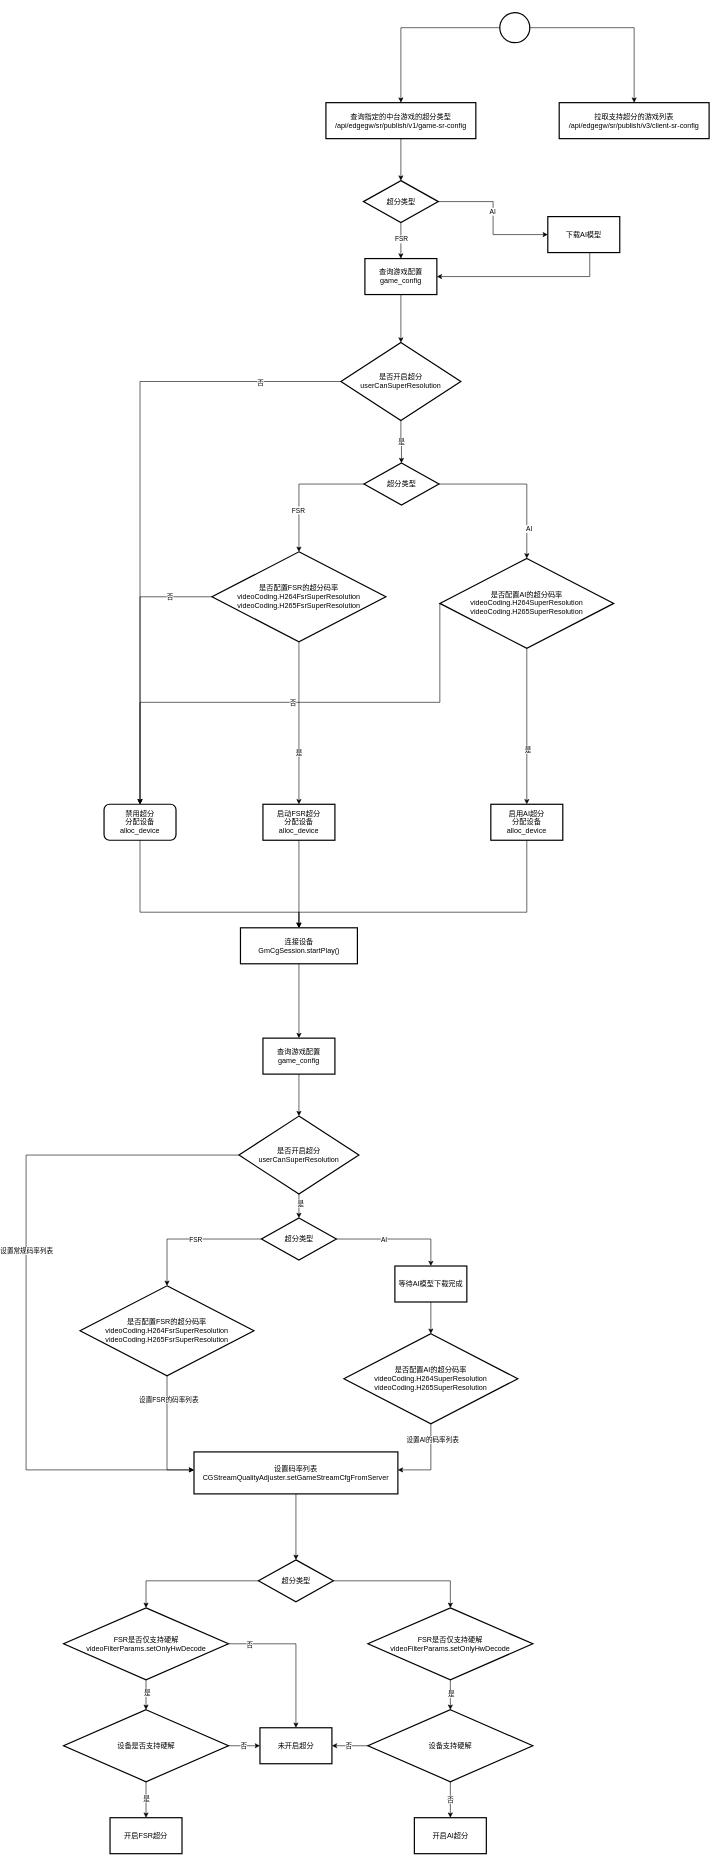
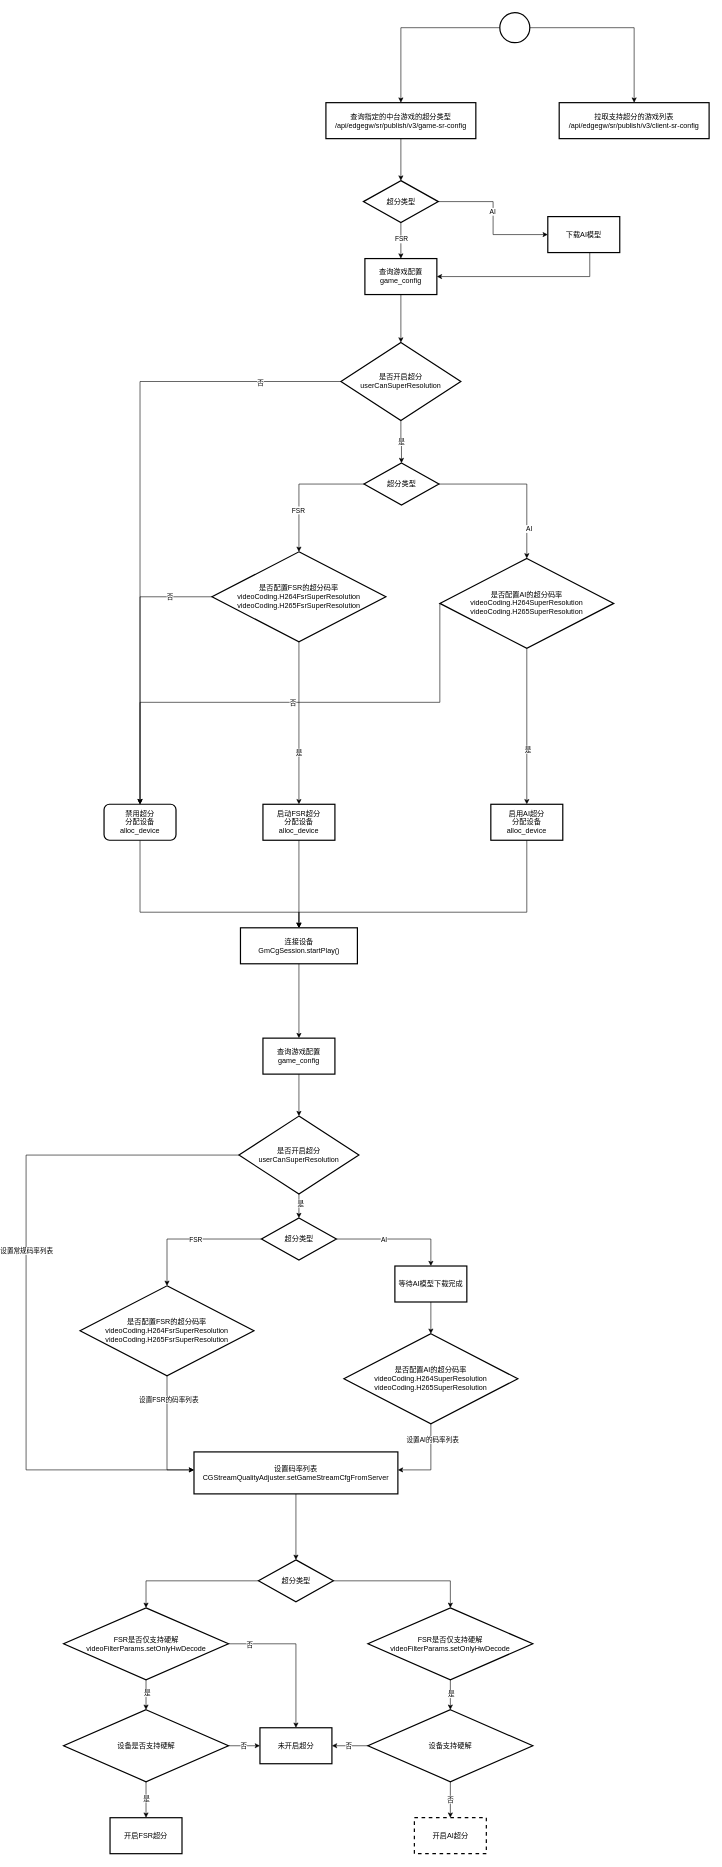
  <mxCell id="0" />
  <mxCell id="1" parent="0" />
  <mxCell id="2" style="edgeStyle=orthogonalEdgeStyle;rounded=0;orthogonalLoop=1;jettySize=auto;html=1;" edge="1" parent="1" source="4" target="13"><mxGeometry relative="1" as="geometry" /></mxCell>
  <mxCell id="3" style="edgeStyle=orthogonalEdgeStyle;rounded=0;orthogonalLoop=1;jettySize=auto;html=1;" edge="1" parent="1" source="4" target="14"><mxGeometry relative="1" as="geometry" /></mxCell>
  <mxCell id="4" value="" style="strokeWidth=2;html=1;shape=mxgraph.flowchart.start_2;whiteSpace=wrap;" vertex="1" parent="1"><mxGeometry x="810" y="20" width="50" height="50" as="geometry" /></mxCell>
  <mxCell id="5" value="" style="edgeStyle=orthogonalEdgeStyle;rounded=0;orthogonalLoop=1;jettySize=auto;html=1;" edge="1" parent="1" source="9" target="11"><mxGeometry relative="1" as="geometry" /></mxCell>
  <mxCell id="6" value="AI" style="edgeLabel;html=1;align=center;verticalAlign=middle;resizable=0;points=[];" vertex="1" connectable="0" parent="5"><mxGeometry x="-0.091" y="-1" relative="1" as="geometry"><mxPoint as="offset" /></mxGeometry></mxCell>
  <mxCell id="7" style="edgeStyle=orthogonalEdgeStyle;rounded=0;orthogonalLoop=1;jettySize=auto;html=1;" edge="1" parent="1" source="9" target="16"><mxGeometry relative="1" as="geometry" /></mxCell>
  <mxCell id="8" value="FSR" style="edgeLabel;html=1;align=center;verticalAlign=middle;resizable=0;points=[];" vertex="1" connectable="0" parent="7"><mxGeometry x="-0.1" relative="1" as="geometry"><mxPoint as="offset" /></mxGeometry></mxCell>
  <mxCell id="9" value="超分类型" style="strokeWidth=2;html=1;shape=mxgraph.flowchart.decision;whiteSpace=wrap;" vertex="1" parent="1"><mxGeometry x="582.5" y="300" width="125" height="70" as="geometry" /></mxCell>
  <mxCell id="10" style="edgeStyle=orthogonalEdgeStyle;rounded=0;orthogonalLoop=1;jettySize=auto;html=1;" edge="1" parent="1" source="11" target="16"><mxGeometry relative="1" as="geometry"><Array as="points"><mxPoint x="960" y="460" /></Array></mxGeometry></mxCell>
  <mxCell id="11" value="下载AI模型" style="whiteSpace=wrap;html=1;strokeWidth=2;" vertex="1" parent="1"><mxGeometry x="890" y="360" width="120" height="60" as="geometry" /></mxCell>
  <mxCell id="12" style="edgeStyle=orthogonalEdgeStyle;rounded=0;orthogonalLoop=1;jettySize=auto;html=1;" edge="1" parent="1" source="13" target="9"><mxGeometry relative="1" as="geometry" /></mxCell>
- <mxCell id="13" value="查询指定的中台游戏的超分类型&lt;br style=&quot;border-color: var(--border-color);&quot;&gt;/api/edgegw/sr/publish/v1/game-sr-config" style="whiteSpace=wrap;html=1;strokeWidth=2;" vertex="1" parent="1"><mxGeometry x="520" y="170" width="250" height="60" as="geometry" /></mxCell>
+ <mxCell id="13" value="查询指定的中台游戏的超分类型&lt;br style=&quot;border-color: var(--border-color);&quot;&gt;/api/edgegw/sr/publish/v3/game-sr-config" style="whiteSpace=wrap;html=1;strokeWidth=2;" vertex="1" parent="1"><mxGeometry x="520" y="170" width="250" height="60" as="geometry" /></mxCell>
  <mxCell id="14" value="拉取支持超分的游戏列表&lt;br style=&quot;border-color: var(--border-color);&quot;&gt;/api/edgegw/sr/publish/v3/client-sr-config" style="whiteSpace=wrap;html=1;strokeWidth=2;" vertex="1" parent="1"><mxGeometry x="909" y="170" width="250" height="60" as="geometry" /></mxCell>
  <mxCell id="15" style="edgeStyle=orthogonalEdgeStyle;rounded=0;orthogonalLoop=1;jettySize=auto;html=1;" edge="1" parent="1" source="16" target="21"><mxGeometry relative="1" as="geometry" /></mxCell>
  <mxCell id="16" value="查询游戏配置&lt;br&gt;game_config" style="whiteSpace=wrap;html=1;strokeWidth=2;" vertex="1" parent="1"><mxGeometry x="585" y="430" width="120" height="60" as="geometry" /></mxCell>
  <mxCell id="17" style="edgeStyle=orthogonalEdgeStyle;rounded=0;orthogonalLoop=1;jettySize=auto;html=1;" edge="1" parent="1" source="21" target="26"><mxGeometry relative="1" as="geometry" /></mxCell>
  <mxCell id="18" value="是" style="edgeLabel;html=1;align=center;verticalAlign=middle;resizable=0;points=[];" vertex="1" connectable="0" parent="17"><mxGeometry relative="1" as="geometry"><mxPoint as="offset" /></mxGeometry></mxCell>
  <mxCell id="19" style="edgeStyle=orthogonalEdgeStyle;rounded=0;orthogonalLoop=1;jettySize=auto;html=1;" edge="1" parent="1" source="21" target="38"><mxGeometry relative="1" as="geometry" /></mxCell>
  <mxCell id="20" value="否" style="edgeLabel;html=1;align=center;verticalAlign=middle;resizable=0;points=[];" vertex="1" connectable="0" parent="19"><mxGeometry x="-0.74" y="1" relative="1" as="geometry"><mxPoint as="offset" /></mxGeometry></mxCell>
  <mxCell id="21" value="是否开启超分&lt;br&gt;userCanSuperResolution" style="strokeWidth=2;html=1;shape=mxgraph.flowchart.decision;whiteSpace=wrap;" vertex="1" parent="1"><mxGeometry x="545" y="570" width="200" height="130" as="geometry" /></mxCell>
  <mxCell id="22" style="edgeStyle=orthogonalEdgeStyle;rounded=0;orthogonalLoop=1;jettySize=auto;html=1;exitX=0;exitY=0.5;exitDx=0;exitDy=0;exitPerimeter=0;" edge="1" parent="1" source="26" target="31"><mxGeometry relative="1" as="geometry" /></mxCell>
  <mxCell id="23" value="FSR" style="edgeLabel;html=1;align=center;verticalAlign=middle;resizable=0;points=[];" vertex="1" connectable="0" parent="22"><mxGeometry x="0.359" y="-2" relative="1" as="geometry"><mxPoint y="1" as="offset" /></mxGeometry></mxCell>
  <mxCell id="24" style="edgeStyle=orthogonalEdgeStyle;rounded=0;orthogonalLoop=1;jettySize=auto;html=1;" edge="1" parent="1" source="26" target="36"><mxGeometry relative="1" as="geometry" /></mxCell>
  <mxCell id="25" value="AI" style="edgeLabel;html=1;align=center;verticalAlign=middle;resizable=0;points=[];" vertex="1" connectable="0" parent="24"><mxGeometry x="0.629" y="3" relative="1" as="geometry"><mxPoint y="1" as="offset" /></mxGeometry></mxCell>
  <mxCell id="26" value="超分类型" style="strokeWidth=2;html=1;shape=mxgraph.flowchart.decision;whiteSpace=wrap;" vertex="1" parent="1"><mxGeometry x="583.5" y="771" width="125" height="70" as="geometry" /></mxCell>
  <mxCell id="27" style="edgeStyle=orthogonalEdgeStyle;rounded=0;orthogonalLoop=1;jettySize=auto;html=1;" edge="1" parent="1" source="31" target="38"><mxGeometry relative="1" as="geometry" /></mxCell>
  <mxCell id="28" value="否" style="edgeLabel;html=1;align=center;verticalAlign=middle;resizable=0;points=[];" vertex="1" connectable="0" parent="27"><mxGeometry x="-0.695" y="-1" relative="1" as="geometry"><mxPoint as="offset" /></mxGeometry></mxCell>
  <mxCell id="29" style="edgeStyle=orthogonalEdgeStyle;rounded=0;orthogonalLoop=1;jettySize=auto;html=1;" edge="1" parent="1" source="31" target="40"><mxGeometry relative="1" as="geometry" /></mxCell>
  <mxCell id="30" value="是" style="edgeLabel;html=1;align=center;verticalAlign=middle;resizable=0;points=[];" vertex="1" connectable="0" parent="29"><mxGeometry x="0.358" y="-1" relative="1" as="geometry"><mxPoint as="offset" /></mxGeometry></mxCell>
  <mxCell id="31" value="是否配置FSR的超分码率&lt;br&gt;videoCoding.H264FsrSuperResolution&lt;br&gt;videoCoding.H265FsrSuperResolution" style="strokeWidth=2;html=1;shape=mxgraph.flowchart.decision;whiteSpace=wrap;" vertex="1" parent="1"><mxGeometry x="330" y="919" width="290" height="150" as="geometry" /></mxCell>
  <mxCell id="32" style="edgeStyle=orthogonalEdgeStyle;rounded=0;orthogonalLoop=1;jettySize=auto;html=1;exitX=0;exitY=0.5;exitDx=0;exitDy=0;exitPerimeter=0;" edge="1" parent="1" source="36" target="38"><mxGeometry relative="1" as="geometry"><Array as="points"><mxPoint x="710" y="1170" /><mxPoint x="210" y="1170" /></Array></mxGeometry></mxCell>
  <mxCell id="33" value="否" style="edgeLabel;html=1;align=center;verticalAlign=middle;resizable=0;points=[];" vertex="1" connectable="0" parent="32"><mxGeometry x="-0.016" relative="1" as="geometry"><mxPoint as="offset" /></mxGeometry></mxCell>
  <mxCell id="34" style="edgeStyle=orthogonalEdgeStyle;rounded=0;orthogonalLoop=1;jettySize=auto;html=1;" edge="1" parent="1" source="36" target="42"><mxGeometry relative="1" as="geometry" /></mxCell>
  <mxCell id="35" value="是" style="edgeLabel;html=1;align=center;verticalAlign=middle;resizable=0;points=[];" vertex="1" connectable="0" parent="34"><mxGeometry x="0.292" y="1" relative="1" as="geometry"><mxPoint as="offset" /></mxGeometry></mxCell>
  <mxCell id="36" value="是否配置AI的超分码率&lt;br&gt;videoCoding.H264SuperResolution&lt;br&gt;videoCoding.H265SuperResolution" style="strokeWidth=2;html=1;shape=mxgraph.flowchart.decision;whiteSpace=wrap;" vertex="1" parent="1"><mxGeometry x="710" y="930" width="290" height="150" as="geometry" /></mxCell>
  <mxCell id="37" style="edgeStyle=orthogonalEdgeStyle;rounded=0;orthogonalLoop=1;jettySize=auto;html=1;" edge="1" parent="1" source="38" target="44"><mxGeometry relative="1" as="geometry"><Array as="points"><mxPoint x="210" y="1520" /><mxPoint x="475" y="1520" /></Array></mxGeometry></mxCell>
  <mxCell id="38" value="禁用超分&lt;br&gt;分配设备&lt;br&gt;alloc_device" style="whiteSpace=wrap;html=1;strokeWidth=2;rounded=1;" vertex="1" parent="1"><mxGeometry x="150" y="1340" width="120" height="60" as="geometry" /></mxCell>
  <mxCell id="39" style="edgeStyle=orthogonalEdgeStyle;rounded=0;orthogonalLoop=1;jettySize=auto;html=1;" edge="1" parent="1" source="40" target="44"><mxGeometry relative="1" as="geometry" /></mxCell>
  <mxCell id="40" value="启动FSR超分&lt;br&gt;分配设备&lt;br&gt;alloc_device" style="whiteSpace=wrap;html=1;strokeWidth=2;" vertex="1" parent="1"><mxGeometry x="415" y="1340" width="120" height="60" as="geometry" /></mxCell>
  <mxCell id="41" style="edgeStyle=orthogonalEdgeStyle;rounded=0;orthogonalLoop=1;jettySize=auto;html=1;" edge="1" parent="1" source="42" target="44"><mxGeometry relative="1" as="geometry"><Array as="points"><mxPoint x="855" y="1520" /><mxPoint x="475" y="1520" /></Array></mxGeometry></mxCell>
  <mxCell id="42" value="启用AI超分&lt;br&gt;分配设备&lt;br&gt;alloc_device" style="whiteSpace=wrap;html=1;strokeWidth=2;" vertex="1" parent="1"><mxGeometry x="795" y="1340" width="120" height="60" as="geometry" /></mxCell>
  <mxCell id="43" style="edgeStyle=orthogonalEdgeStyle;rounded=0;orthogonalLoop=1;jettySize=auto;html=1;" edge="1" parent="1" source="44" target="46"><mxGeometry relative="1" as="geometry" /></mxCell>
  <mxCell id="44" value="连接设备&lt;br&gt;GmCgSession.startPlay()" style="whiteSpace=wrap;html=1;strokeWidth=2;" vertex="1" parent="1"><mxGeometry x="377.5" y="1546" width="195" height="60" as="geometry" /></mxCell>
  <mxCell id="45" style="edgeStyle=orthogonalEdgeStyle;rounded=0;orthogonalLoop=1;jettySize=auto;html=1;" edge="1" parent="1" source="46" target="51"><mxGeometry relative="1" as="geometry" /></mxCell>
  <mxCell id="46" value="查询游戏配置&lt;br&gt;game_config" style="whiteSpace=wrap;html=1;strokeWidth=2;" vertex="1" parent="1"><mxGeometry x="415" y="1730" width="120" height="60" as="geometry" /></mxCell>
  <mxCell id="47" style="edgeStyle=orthogonalEdgeStyle;rounded=0;orthogonalLoop=1;jettySize=auto;html=1;" edge="1" parent="1" source="51" target="56"><mxGeometry relative="1" as="geometry" /></mxCell>
  <mxCell id="48" value="是" style="edgeLabel;html=1;align=center;verticalAlign=middle;resizable=0;points=[];" vertex="1" connectable="0" parent="47"><mxGeometry x="-0.25" y="2" relative="1" as="geometry"><mxPoint as="offset" /></mxGeometry></mxCell>
  <mxCell id="49" style="edgeStyle=orthogonalEdgeStyle;rounded=0;orthogonalLoop=1;jettySize=auto;html=1;" edge="1" parent="1" source="51" target="64"><mxGeometry relative="1" as="geometry"><Array as="points"><mxPoint x="20" y="1925" /><mxPoint x="20" y="2450" /></Array></mxGeometry></mxCell>
  <mxCell id="50" value="设置常规码率列表" style="edgeLabel;html=1;align=center;verticalAlign=middle;resizable=0;points=[];" vertex="1" connectable="0" parent="49"><mxGeometry x="-0.114" relative="1" as="geometry"><mxPoint as="offset" /></mxGeometry></mxCell>
  <mxCell id="51" value="是否开启超分&lt;br&gt;userCanSuperResolution" style="strokeWidth=2;html=1;shape=mxgraph.flowchart.decision;whiteSpace=wrap;" vertex="1" parent="1"><mxGeometry x="375" y="1860" width="200" height="130" as="geometry" /></mxCell>
  <mxCell id="52" style="edgeStyle=orthogonalEdgeStyle;rounded=0;orthogonalLoop=1;jettySize=auto;html=1;" edge="1" parent="1" source="56" target="59"><mxGeometry relative="1" as="geometry" /></mxCell>
  <mxCell id="53" value="FSR" style="edgeLabel;html=1;align=center;verticalAlign=middle;resizable=0;points=[];" vertex="1" connectable="0" parent="52"><mxGeometry x="-0.07" relative="1" as="geometry"><mxPoint as="offset" /></mxGeometry></mxCell>
  <mxCell id="54" style="edgeStyle=orthogonalEdgeStyle;rounded=0;orthogonalLoop=1;jettySize=auto;html=1;" edge="1" parent="1" source="56" target="66"><mxGeometry relative="1" as="geometry" /></mxCell>
  <mxCell id="55" value="AI" style="edgeLabel;html=1;align=center;verticalAlign=middle;resizable=0;points=[];" vertex="1" connectable="0" parent="54"><mxGeometry x="-0.215" relative="1" as="geometry"><mxPoint as="offset" /></mxGeometry></mxCell>
  <mxCell id="56" value="超分类型" style="strokeWidth=2;html=1;shape=mxgraph.flowchart.decision;whiteSpace=wrap;" vertex="1" parent="1"><mxGeometry x="412.5" y="2030" width="125" height="70" as="geometry" /></mxCell>
  <mxCell id="57" style="edgeStyle=orthogonalEdgeStyle;rounded=0;orthogonalLoop=1;jettySize=auto;html=1;" edge="1" parent="1" source="59" target="64"><mxGeometry relative="1" as="geometry"><Array as="points"><mxPoint x="255" y="2450" /></Array></mxGeometry></mxCell>
  <mxCell id="58" value="设置FSR的码率列表" style="edgeLabel;html=1;align=center;verticalAlign=middle;resizable=0;points=[];" vertex="1" connectable="0" parent="57"><mxGeometry x="-0.618" y="2" relative="1" as="geometry"><mxPoint as="offset" /></mxGeometry></mxCell>
  <mxCell id="59" value="是否配置FSR的超分码率&lt;br&gt;videoCoding.H264FsrSuperResolution&lt;br&gt;videoCoding.H265FsrSuperResolution" style="strokeWidth=2;html=1;shape=mxgraph.flowchart.decision;whiteSpace=wrap;" vertex="1" parent="1"><mxGeometry x="110" y="2143" width="290" height="150" as="geometry" /></mxCell>
  <mxCell id="60" style="edgeStyle=orthogonalEdgeStyle;rounded=0;orthogonalLoop=1;jettySize=auto;html=1;" edge="1" parent="1" source="62" target="64"><mxGeometry relative="1" as="geometry"><Array as="points"><mxPoint x="695" y="2450" /></Array></mxGeometry></mxCell>
  <mxCell id="61" value="设置AI的码率列表" style="edgeLabel;html=1;align=center;verticalAlign=middle;resizable=0;points=[];" vertex="1" connectable="0" parent="60"><mxGeometry x="-0.612" y="2" relative="1" as="geometry"><mxPoint as="offset" /></mxGeometry></mxCell>
  <mxCell id="62" value="是否配置AI的超分码率&lt;br&gt;videoCoding.H264SuperResolution&lt;br&gt;videoCoding.H265SuperResolution" style="strokeWidth=2;html=1;shape=mxgraph.flowchart.decision;whiteSpace=wrap;" vertex="1" parent="1"><mxGeometry x="550" y="2223" width="290" height="150" as="geometry" /></mxCell>
  <mxCell id="63" style="edgeStyle=orthogonalEdgeStyle;rounded=0;orthogonalLoop=1;jettySize=auto;html=1;" edge="1" parent="1" source="64" target="69"><mxGeometry relative="1" as="geometry" /></mxCell>
  <mxCell id="64" value="设置码率列表&lt;br&gt;CGStreamQualityAdjuster.setGameStreamCfgFromServer" style="whiteSpace=wrap;html=1;strokeWidth=2;" vertex="1" parent="1"><mxGeometry x="300" y="2420" width="340" height="70" as="geometry" /></mxCell>
  <mxCell id="65" style="edgeStyle=orthogonalEdgeStyle;rounded=0;orthogonalLoop=1;jettySize=auto;html=1;" edge="1" parent="1" source="66" target="62"><mxGeometry relative="1" as="geometry" /></mxCell>
  <mxCell id="66" value="等待AI模型下载完成" style="whiteSpace=wrap;html=1;strokeWidth=2;" vertex="1" parent="1"><mxGeometry x="635" y="2110" width="120" height="60" as="geometry" /></mxCell>
  <mxCell id="67" style="edgeStyle=orthogonalEdgeStyle;rounded=0;orthogonalLoop=1;jettySize=auto;html=1;" edge="1" parent="1" source="69" target="76"><mxGeometry relative="1" as="geometry" /></mxCell>
  <mxCell id="68" style="edgeStyle=orthogonalEdgeStyle;rounded=0;orthogonalLoop=1;jettySize=auto;html=1;" edge="1" parent="1" source="69" target="84"><mxGeometry relative="1" as="geometry" /></mxCell>
  <mxCell id="69" value="超分类型" style="strokeWidth=2;html=1;shape=mxgraph.flowchart.decision;whiteSpace=wrap;" vertex="1" parent="1"><mxGeometry x="407.5" y="2600" width="125" height="70" as="geometry" /></mxCell>
  <mxCell id="70" value="开启FSR超分" style="whiteSpace=wrap;html=1;strokeWidth=2;" vertex="1" parent="1"><mxGeometry x="160" y="3030" width="120" height="60" as="geometry" /></mxCell>
  <mxCell id="71" value="未开启超分" style="whiteSpace=wrap;html=1;strokeWidth=2;" vertex="1" parent="1"><mxGeometry x="410" y="2880" width="120" height="60" as="geometry" /></mxCell>
  <mxCell id="72" style="edgeStyle=orthogonalEdgeStyle;rounded=0;orthogonalLoop=1;jettySize=auto;html=1;" edge="1" parent="1" source="76" target="71"><mxGeometry relative="1" as="geometry" /></mxCell>
  <mxCell id="73" value="否" style="edgeLabel;html=1;align=center;verticalAlign=middle;resizable=0;points=[];" vertex="1" connectable="0" parent="72"><mxGeometry x="-0.719" y="-1" relative="1" as="geometry"><mxPoint as="offset" /></mxGeometry></mxCell>
  <mxCell id="74" style="edgeStyle=orthogonalEdgeStyle;rounded=0;orthogonalLoop=1;jettySize=auto;html=1;" edge="1" parent="1" source="76" target="81"><mxGeometry relative="1" as="geometry" /></mxCell>
  <mxCell id="75" value="是" style="edgeLabel;html=1;align=center;verticalAlign=middle;resizable=0;points=[];" vertex="1" connectable="0" parent="74"><mxGeometry x="-0.16" y="1" relative="1" as="geometry"><mxPoint as="offset" /></mxGeometry></mxCell>
  <mxCell id="76" value="FSR是否仅支持硬解&lt;br&gt;videoFilterParams.setOnlyHwDecode" style="strokeWidth=2;html=1;shape=mxgraph.flowchart.decision;whiteSpace=wrap;" vertex="1" parent="1"><mxGeometry x="82.5" y="2680" width="275" height="120" as="geometry" /></mxCell>
  <mxCell id="77" style="edgeStyle=orthogonalEdgeStyle;rounded=0;orthogonalLoop=1;jettySize=auto;html=1;" edge="1" parent="1" source="81" target="71"><mxGeometry relative="1" as="geometry" /></mxCell>
  <mxCell id="78" value="否" style="edgeLabel;html=1;align=center;verticalAlign=middle;resizable=0;points=[];" vertex="1" connectable="0" parent="77"><mxGeometry x="-0.067" y="1" relative="1" as="geometry"><mxPoint x="1" as="offset" /></mxGeometry></mxCell>
  <mxCell id="79" style="edgeStyle=orthogonalEdgeStyle;rounded=0;orthogonalLoop=1;jettySize=auto;html=1;" edge="1" parent="1" source="81" target="70"><mxGeometry relative="1" as="geometry" /></mxCell>
  <mxCell id="80" value="是" style="edgeLabel;html=1;align=center;verticalAlign=middle;resizable=0;points=[];" vertex="1" connectable="0" parent="79"><mxGeometry x="-0.1" relative="1" as="geometry"><mxPoint as="offset" /></mxGeometry></mxCell>
  <mxCell id="81" value="设备是否支持硬解" style="strokeWidth=2;html=1;shape=mxgraph.flowchart.decision;whiteSpace=wrap;" vertex="1" parent="1"><mxGeometry x="82.5" y="2850" width="275" height="120" as="geometry" /></mxCell>
  <mxCell id="82" style="edgeStyle=orthogonalEdgeStyle;rounded=0;orthogonalLoop=1;jettySize=auto;html=1;" edge="1" parent="1" source="84" target="89"><mxGeometry relative="1" as="geometry" /></mxCell>
  <mxCell id="83" value="是" style="edgeLabel;html=1;align=center;verticalAlign=middle;resizable=0;points=[];" vertex="1" connectable="0" parent="82"><mxGeometry x="-0.067" y="1" relative="1" as="geometry"><mxPoint as="offset" /></mxGeometry></mxCell>
  <mxCell id="84" value="FSR是否仅支持硬解&lt;br&gt;videoFilterParams.setOnlyHwDecode" style="strokeWidth=2;html=1;shape=mxgraph.flowchart.decision;whiteSpace=wrap;" vertex="1" parent="1"><mxGeometry x="590" y="2680" width="275" height="120" as="geometry" /></mxCell>
  <mxCell id="85" style="edgeStyle=orthogonalEdgeStyle;rounded=0;orthogonalLoop=1;jettySize=auto;html=1;" edge="1" parent="1" source="89" target="71"><mxGeometry relative="1" as="geometry" /></mxCell>
  <mxCell id="86" value="否" style="edgeLabel;html=1;align=center;verticalAlign=middle;resizable=0;points=[];" vertex="1" connectable="0" parent="85"><mxGeometry x="0.1" y="-1" relative="1" as="geometry"><mxPoint as="offset" /></mxGeometry></mxCell>
  <mxCell id="87" style="edgeStyle=orthogonalEdgeStyle;rounded=0;orthogonalLoop=1;jettySize=auto;html=1;" edge="1" parent="1" source="89" target="90"><mxGeometry relative="1" as="geometry" /></mxCell>
  <mxCell id="88" value="否" style="edgeLabel;html=1;align=center;verticalAlign=middle;resizable=0;points=[];" vertex="1" connectable="0" parent="87"><mxGeometry x="-0.033" relative="1" as="geometry"><mxPoint as="offset" /></mxGeometry></mxCell>
  <mxCell id="89" value="设备支持硬解" style="strokeWidth=2;html=1;shape=mxgraph.flowchart.decision;whiteSpace=wrap;" vertex="1" parent="1"><mxGeometry x="590" y="2850" width="275" height="120" as="geometry" /></mxCell>
- <mxCell id="90" value="开启AI超分" style="whiteSpace=wrap;html=1;strokeWidth=2;" vertex="1" parent="1"><mxGeometry x="667.5" y="3030" width="120" height="60" as="geometry" /></mxCell>
+ <mxCell id="90" value="开启AI超分" style="whiteSpace=wrap;html=1;strokeWidth=2;dashed=1;" vertex="1" parent="1"><mxGeometry x="667.5" y="3030" width="120" height="60" as="geometry" /></mxCell>
